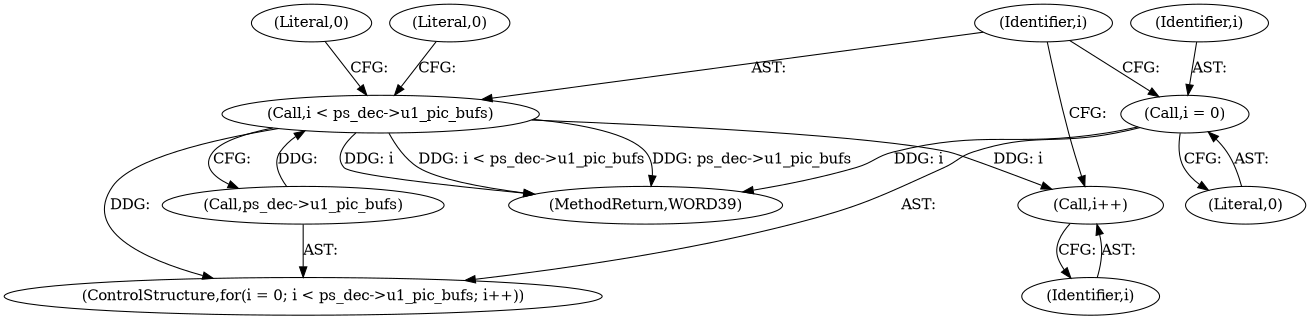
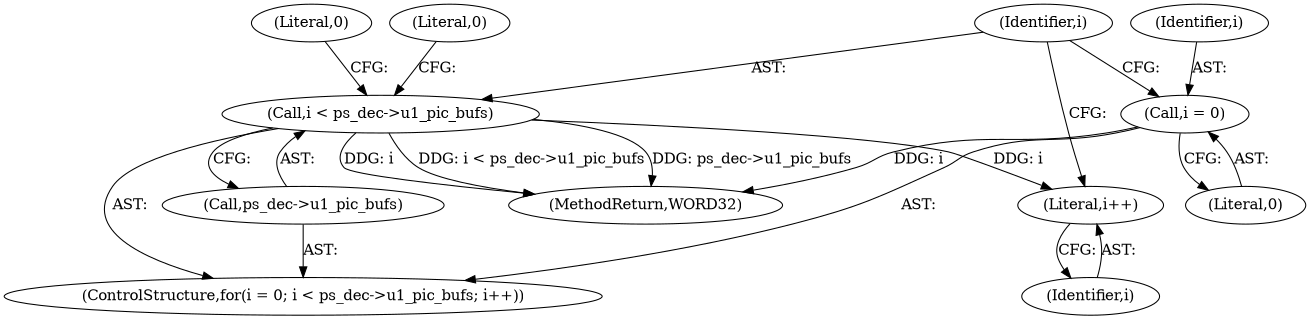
  digraph {
    n1 [label="(Call,i < ps_dec->u1_pic_bufs)"]
-   n2 [label="(Call,i++)"]
-   n3 [label="(MethodReturn,WORD39)"]
+   n2 [label="(Literal,i++)"]
+   n3 [label="(MethodReturn,WORD32)"]
    n4 [label="(Call,ps_dec->u1_pic_bufs)"]
    n5 [label="(ControlStructure,for(i = 0; i < ps_dec->u1_pic_bufs; i++))"]
    n6 [label="(Identifier,i)"]
    n7 [label="(Call,i = 0)"]
    n8 [label="(Literal,0)"]
    n9 [label="(Literal,0)"]
    n10 [label="(Identifier,i)"]
    n11 [label="(Literal,0)"]
    n12 [label="(Identifier,i)"]
    n1 -> n2 [label="DDG: i"]
    n1 -> n3 [label="DDG: i"]
    n1 -> n3 [label="DDG: i < ps_dec->u1_pic_bufs"]
    n1 -> n3 [label="DDG: ps_dec->u1_pic_bufs"]
    n1 -> n4 [label="CFG: "]
-   n1 -> n5 [label="DDG: "]
+   n1 -> n5 [label="AST: "]
    n2 -> n6 [label="CFG: "]
-   n4 -> n1 [label="DDG: "]
+   n4 -> n1 [label="AST: "]
    n4 -> n5 [label="AST: "]
    n6 -> n2 [label="AST: "]
    n7 -> n3 [label="DDG: i"]
    n7 -> n5 [label="AST: "]
    n7 -> n8 [label="CFG: "]
    n8 -> n7 [label="AST: "]
    n9 -> n1 [label="CFG: "]
    n10 -> n1 [label="AST: "]
    n10 -> n2 [label="CFG: "]
    n10 -> n7 [label="CFG: "]
    n11 -> n1 [label="CFG: "]
    n12 -> n7 [label="AST: "]
  }
